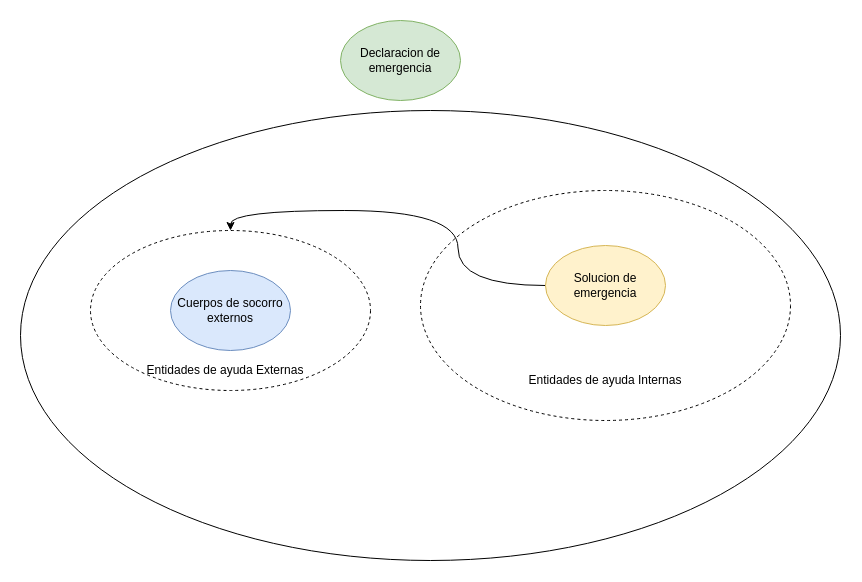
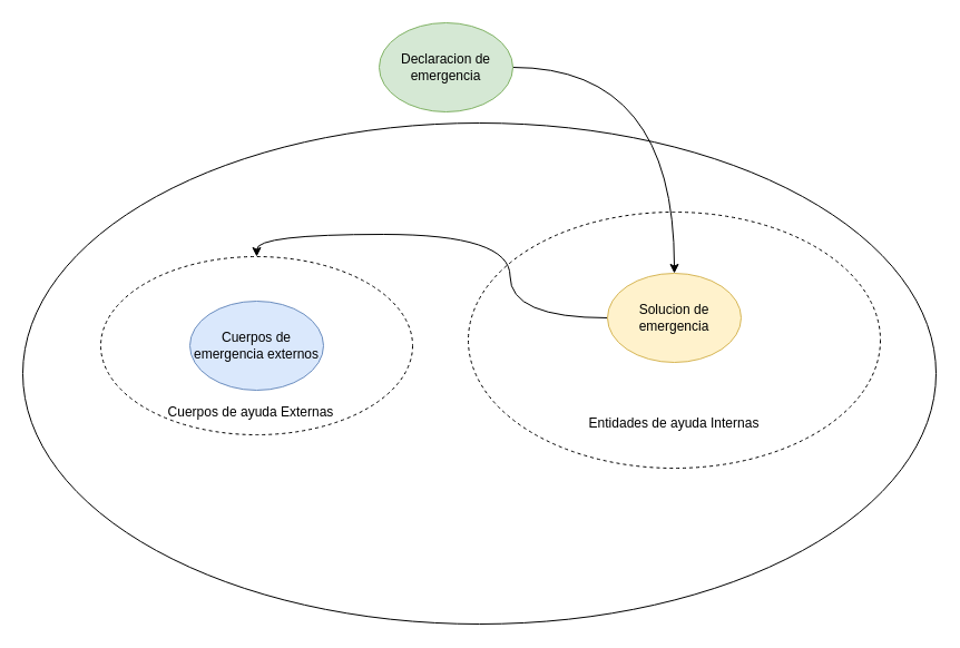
  <mxCell id="0" />
  <mxCell id="1" parent="0" />
  <mxCell id="2" value="" style="ellipse;whiteSpace=wrap;html=1;" vertex="1" parent="1"><mxGeometry x="20" y="110" width="820" height="450" as="geometry" /></mxCell>
  <mxCell id="3" value="" style="ellipse;whiteSpace=wrap;html=1;dashed=1;" vertex="1" parent="1"><mxGeometry x="420" y="190" width="370" height="230" as="geometry" /></mxCell>
  <mxCell id="4" style="edgeStyle=orthogonalEdgeStyle;curved=1;rounded=0;orthogonalLoop=1;jettySize=auto;html=1;exitX=0;exitY=0.5;exitDx=0;exitDy=0;entryX=0.5;entryY=0;entryDx=0;entryDy=0;startArrow=none;startFill=0;endArrow=classic;endFill=1;" edge="1" parent="1" source="5" target="8"><mxGeometry relative="1" as="geometry" /></mxCell>
  <mxCell id="5" value="Solucion de emergencia" style="ellipse;whiteSpace=wrap;html=1;fillColor=#fff2cc;strokeColor=#d6b656;" vertex="1" parent="1"><mxGeometry x="545" y="245" width="120" height="80" as="geometry" /></mxCell>
+ <mxCell id="6" style="edgeStyle=orthogonalEdgeStyle;curved=1;rounded=0;orthogonalLoop=1;jettySize=auto;html=1;exitX=1;exitY=0.5;exitDx=0;exitDy=0;entryX=0.5;entryY=0;entryDx=0;entryDy=0;startArrow=none;startFill=0;endArrow=classic;endFill=1;" edge="1" parent="1" source="7" target="5"><mxGeometry relative="1" as="geometry" /></mxCell>
  <mxCell id="7" value="Declaracion de emergencia" style="ellipse;whiteSpace=wrap;html=1;fillColor=#d5e8d4;strokeColor=#82b366;" vertex="1" parent="1"><mxGeometry x="340" y="20" width="120" height="80" as="geometry" /></mxCell>
  <mxCell id="8" value="" style="ellipse;whiteSpace=wrap;html=1;dashed=1;" vertex="1" parent="1"><mxGeometry x="90" y="230" width="280" height="160" as="geometry" /></mxCell>
- <mxCell id="9" value="Cuerpos de socorro externos" style="ellipse;whiteSpace=wrap;html=1;fillColor=#dae8fc;strokeColor=#6c8ebf;" vertex="1" parent="1"><mxGeometry x="170" y="270" width="120" height="80" as="geometry" /></mxCell>
+ <mxCell id="9" value="Cuerpos de emergencia externos" style="ellipse;whiteSpace=wrap;html=1;fillColor=#dae8fc;strokeColor=#6c8ebf;" vertex="1" parent="1"><mxGeometry x="170" y="270" width="120" height="80" as="geometry" /></mxCell>
  <mxCell id="10" value="Entidades de ayuda Internas" style="text;html=1;strokeColor=none;fillColor=none;align=center;verticalAlign=middle;whiteSpace=wrap;rounded=0;dashed=1;" vertex="1" parent="1"><mxGeometry x="520" y="370" width="170" height="20" as="geometry" /></mxCell>
- <mxCell id="11" value="Entidades de ayuda Externas" style="text;html=1;strokeColor=none;fillColor=none;align=center;verticalAlign=middle;whiteSpace=wrap;rounded=0;dashed=1;" vertex="1" parent="1"><mxGeometry x="140" y="360" width="170" height="20" as="geometry" /></mxCell>
+ <mxCell id="11" value="Cuerpos de ayuda Externas" style="text;html=1;strokeColor=none;fillColor=none;align=center;verticalAlign=middle;whiteSpace=wrap;rounded=0;dashed=1;" vertex="1" parent="1"><mxGeometry x="140" y="360" width="170" height="20" as="geometry" /></mxCell>
